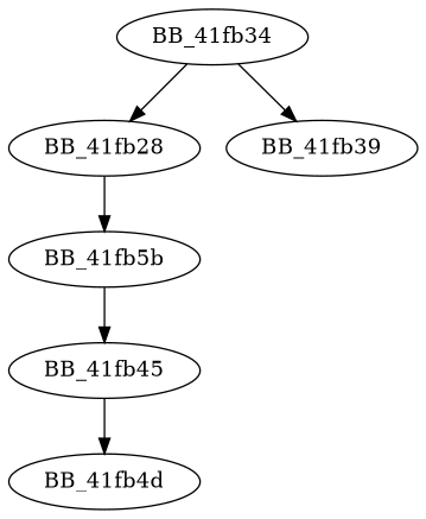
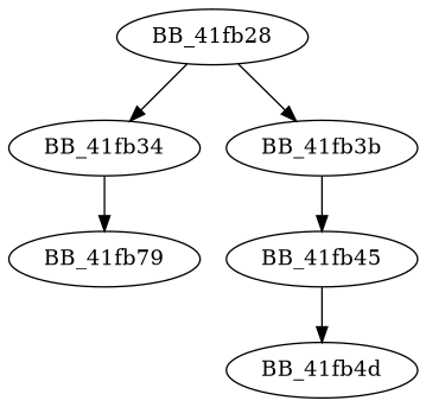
  digraph {
    n1 [label=BB_41fb28]
    BB_41fb34
-   BB_41fb3b [label=BB_41fb5b]
-   BB_41fb39
+   BB_41fb3b
+   BB_41fb39 [label=BB_41fb79]
    BB_41fb45
    BB_41fb4d
-   BB_41fb34 -> n1
+   n1 -> BB_41fb34
    n1 -> BB_41fb3b
    BB_41fb34 -> BB_41fb39
    BB_41fb3b -> BB_41fb45
    BB_41fb45 -> BB_41fb4d
  }
